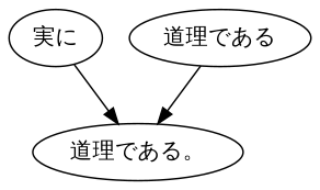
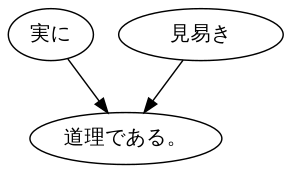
  digraph {
    fontname="Patrick Hand"
    node [fontname="Patrick Hand"]
    edge [fontname="Patrick Hand"]
    n1 [label="実に"]
    n2 [label="道理である。"]
-   n3 [label="道理である"]
+   n3 [label="見易き"]
    n1 -> n2
    n3 -> n2
  }
